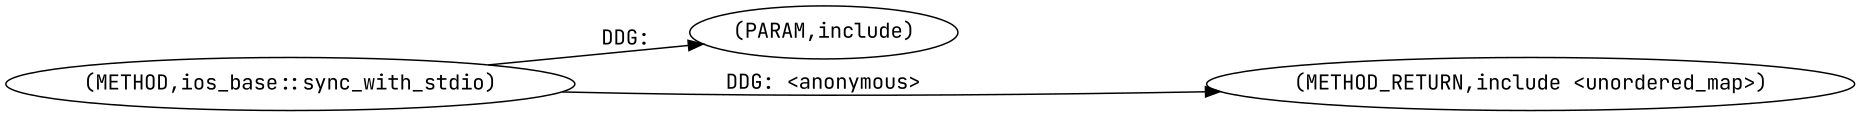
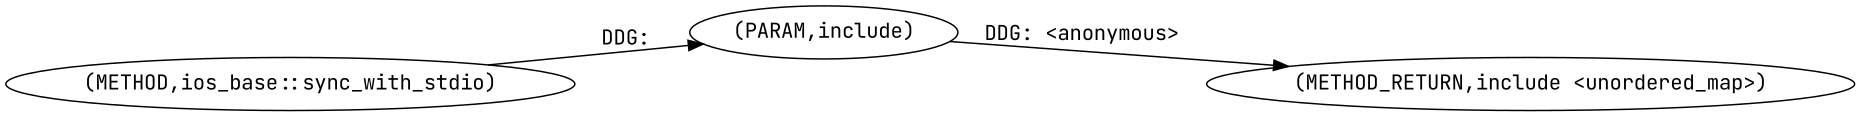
  digraph {
    fontname="JetBrains Mono"
    rankdir=LR
    node [fontname="JetBrains Mono"]
    edge [fontname="JetBrains Mono"]
    n1 [label="(METHOD,ios_base::sync_with_stdio)"]
    n2 [label="(PARAM,include)"]
    n3 [label="(METHOD_RETURN,include <unordered_map>)"]
    n1 -> n2 [label="DDG: "]
-   n1 -> n3 [label="DDG: <anonymous>"]
+   n2 -> n3 [label="DDG: <anonymous>"]
  }
